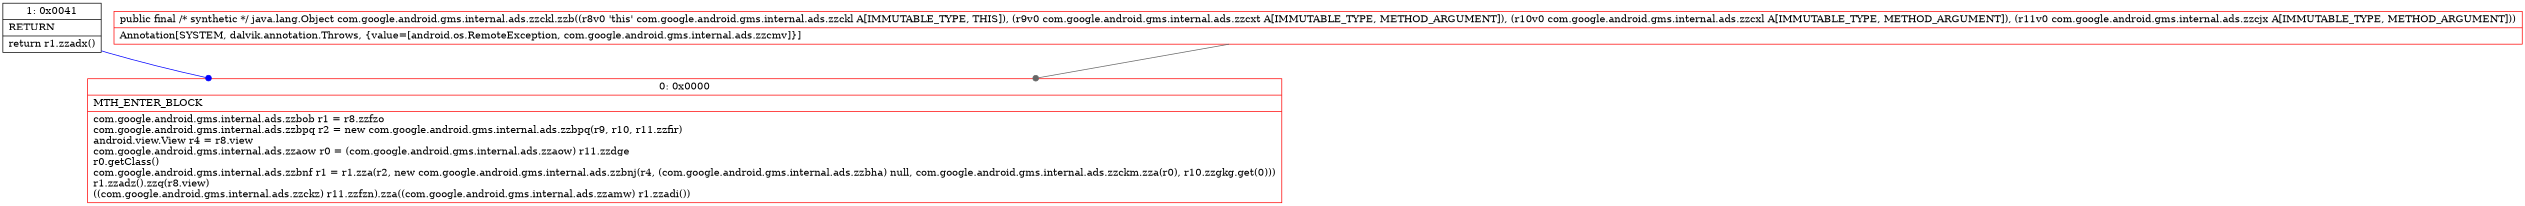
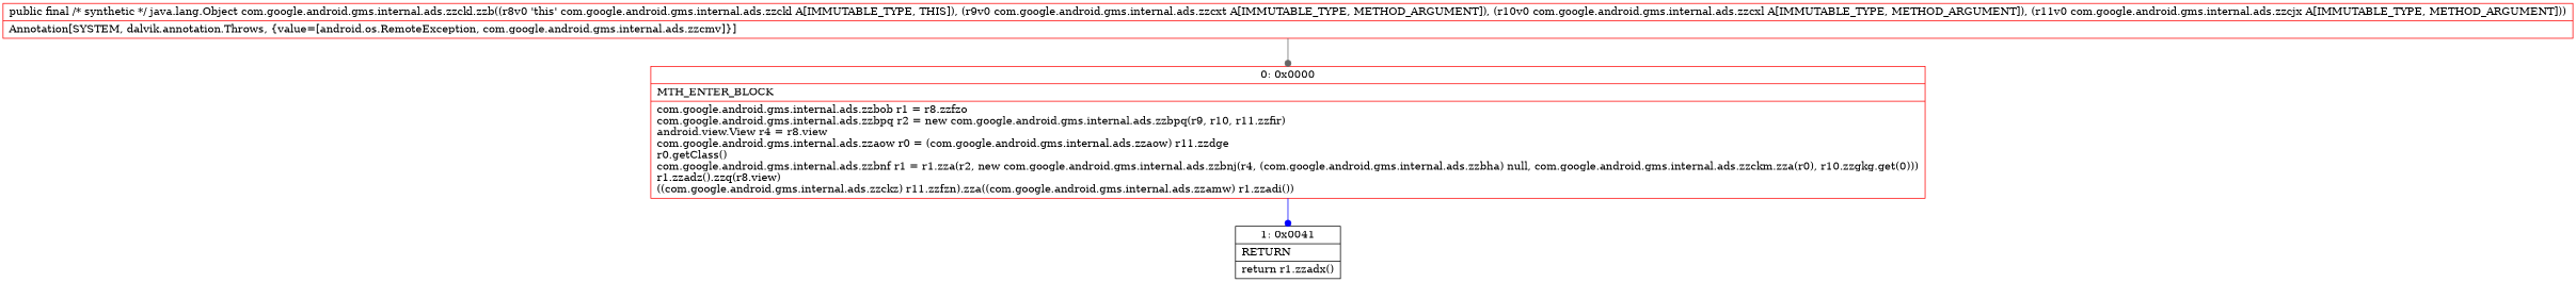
  digraph {
    node [shape=record color=red]
    edge [arrowhead=dot]
    n1 [label="{0\:\ 0x0000|MTH_ENTER_BLOCK\l|com.google.android.gms.internal.ads.zzbob r1 = r8.zzfzo\lcom.google.android.gms.internal.ads.zzbpq r2 = new com.google.android.gms.internal.ads.zzbpq(r9, r10, r11.zzfir)\landroid.view.View r4 = r8.view\lcom.google.android.gms.internal.ads.zzaow r0 = (com.google.android.gms.internal.ads.zzaow) r11.zzdge\lr0.getClass()\lcom.google.android.gms.internal.ads.zzbnf r1 = r1.zza(r2, new com.google.android.gms.internal.ads.zzbnj(r4, (com.google.android.gms.internal.ads.zzbha) null, com.google.android.gms.internal.ads.zzckm.zza(r0), r10.zzgkg.get(0)))\lr1.zzadz().zzq(r8.view)\l((com.google.android.gms.internal.ads.zzckz) r11.zzfzn).zza((com.google.android.gms.internal.ads.zzamw) r1.zzadi())\l}"]
    n2 [label="{1\:\ 0x0041|RETURN\l|return r1.zzadx()\l}" color=black]
    n3 [label="{public final \/* synthetic *\/ java.lang.Object com.google.android.gms.internal.ads.zzckl.zzb((r8v0 'this' com.google.android.gms.internal.ads.zzckl A[IMMUTABLE_TYPE, THIS]), (r9v0 com.google.android.gms.internal.ads.zzcxt A[IMMUTABLE_TYPE, METHOD_ARGUMENT]), (r10v0 com.google.android.gms.internal.ads.zzcxl A[IMMUTABLE_TYPE, METHOD_ARGUMENT]), (r11v0 com.google.android.gms.internal.ads.zzcjx A[IMMUTABLE_TYPE, METHOD_ARGUMENT]))  | Annotation[SYSTEM, dalvik.annotation.Throws, \{value=[android.os.RemoteException, com.google.android.gms.internal.ads.zzcmv]\}]\l}"]
-   n2 -> n1 [color=blue]
+   n1 -> n2 [color=blue]
    n3 -> n1 [color=gray40]
  }
